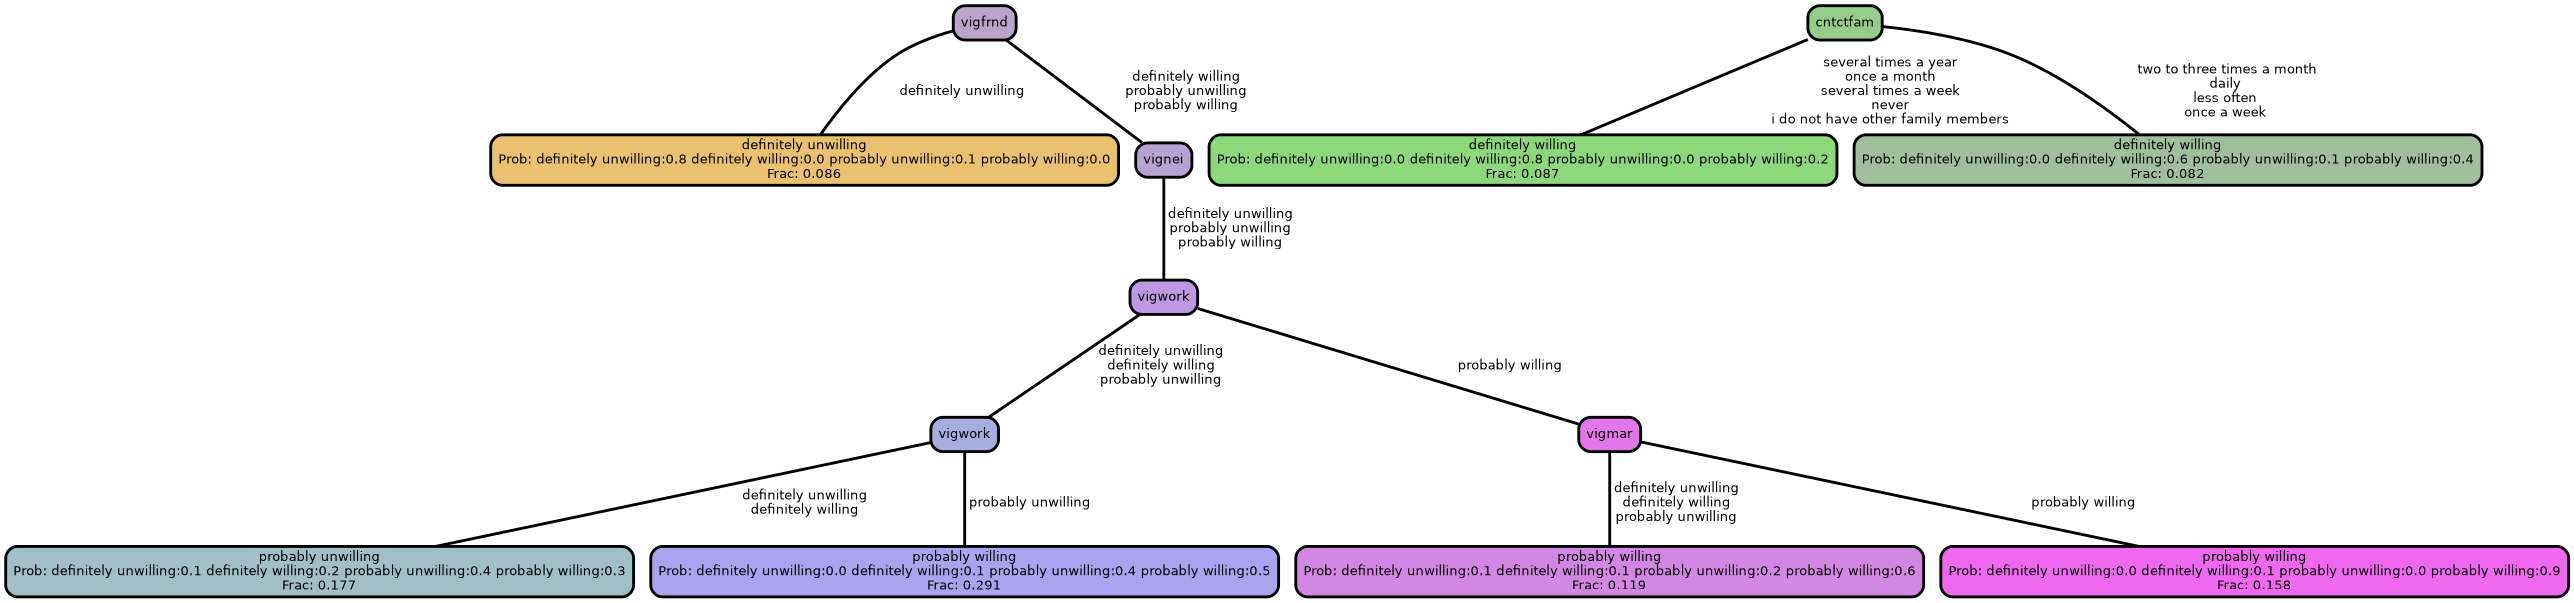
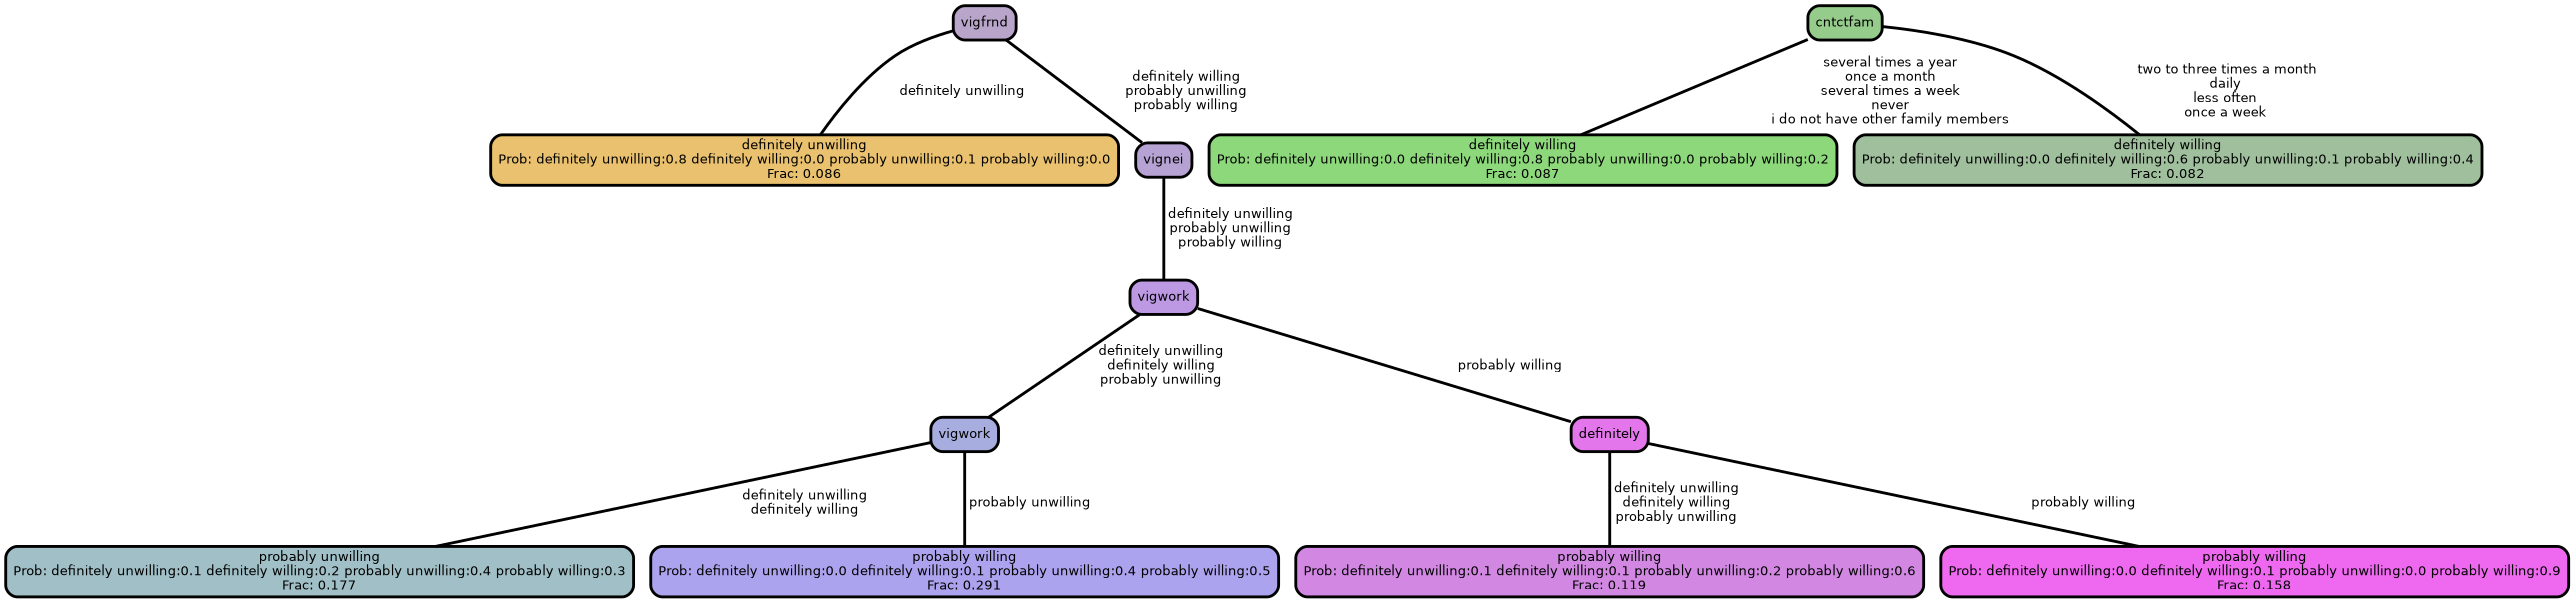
  graph {
    ranksep="0 equally"
    splines=straight
    node [color=black fontcolor=black fontname=helvetica penwidth=3 shape=box style="filled, rounded"]
    edge [color=black fontname=helvetica penwidth=3]
    n1 [fillcolor="#eac16e" label="definitely unwilling\nProb: definitely unwilling:0.8 definitely willing:0.0 probably unwilling:0.1 probably willing:0.0\nFrac: 0.086"]
    n2 [fillcolor="#baa5ca" label=vigfrnd]
    n3 [fillcolor="#b6a2d3" label=vignei]
    n4 [fillcolor="#bd99e3" label=vigwork]
    n5 [fillcolor="#8dd87b" label="definitely willing\nProb: definitely unwilling:0.0 definitely willing:0.8 probably unwilling:0.0 probably willing:0.2\nFrac: 0.087"]
    n6 [fillcolor="#96cc8b" label=cntctfam]
    n7 [fillcolor="#9fbf9d" label="definitely willing\nProb: definitely unwilling:0.0 definitely willing:0.6 probably unwilling:0.1 probably willing:0.4\nFrac: 0.082"]
    n8 [fillcolor="#a7aedf" label=vigwork]
-   n9 [fillcolor="#e276ea" label=vigmar]
+   n9 [fillcolor="#e276ea" label=definitely]
    n10 [fillcolor="#a0bfc6" label="probably unwilling\nProb: definitely unwilling:0.1 definitely willing:0.2 probably unwilling:0.4 probably willing:0.3\nFrac: 0.177"]
    n11 [fillcolor="#aca3ee" label="probably willing\nProb: definitely unwilling:0.0 definitely willing:0.1 probably unwilling:0.4 probably willing:0.5\nFrac: 0.291"]
    n12 [fillcolor="#d288e2" label="probably willing\nProb: definitely unwilling:0.1 definitely willing:0.1 probably unwilling:0.2 probably willing:0.6\nFrac: 0.119"]
    n13 [fillcolor="#ee69ef" label="probably willing\nProb: definitely unwilling:0.0 definitely willing:0.1 probably unwilling:0.0 probably willing:0.9\nFrac: 0.158"]
    subgraph sub_1 {
      rank=same
    }
    n2 -- n1 [label=" definitely unwilling"]
    n2 -- n3 [label=" definitely willing\n probably unwilling\n probably willing"]
    n3 -- n4 [label=" definitely unwilling\n probably unwilling\n probably willing"]
    n4 -- n8 [label=" definitely unwilling\n definitely willing\n probably unwilling"]
    n4 -- n9 [label=" probably willing"]
    n6 -- n5 [label=" several times a year\n once a month\n several times a week\n never\n i do not have other family members"]
    n6 -- n7 [label="  two to three times a month\n daily\n less often\n once a week"]
    n8 -- n10 [label=" definitely unwilling\n definitely willing"]
    n8 -- n11 [label=" probably unwilling"]
    n9 -- n12 [label=" definitely unwilling\n definitely willing\n probably unwilling"]
    n9 -- n13 [label=" probably willing"]
  }
